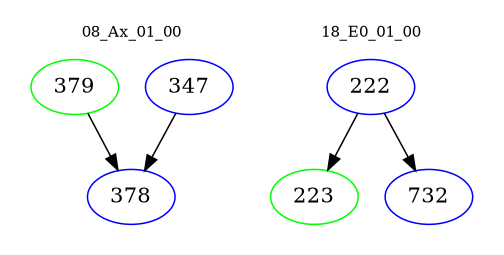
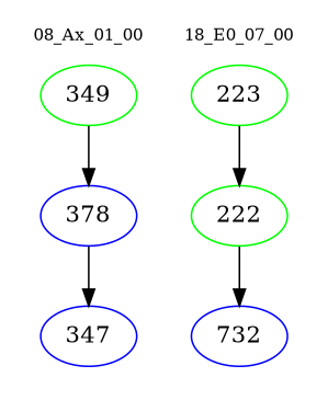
  digraph {
    node [color=blue]
    edge [color=black]
    n1 [label=378]
    n2 [label=347]
-   n3 [color=green label=379]
-   n4 [label=222]
+   n3 [color=green label=349]
+   n4 [color=green label=222]
    n5 [color=green label=223]
    n6 [label=732]
    subgraph cluster_1 {
      color=white
      fontsize=10
      label="08_Ax_01_00"
      n1
      n2
      n3
    }
    subgraph cluster_2 {
      color=white
      fontsize=10
-     label="18_E0_01_00"
+     label="18_E0_07_00"
      n4
      n5
      n6
    }
-   n2 -> n1
+   n1 -> n2
    n3 -> n1
-   n4 -> n5
+   n5 -> n4
    n4 -> n6
  }
